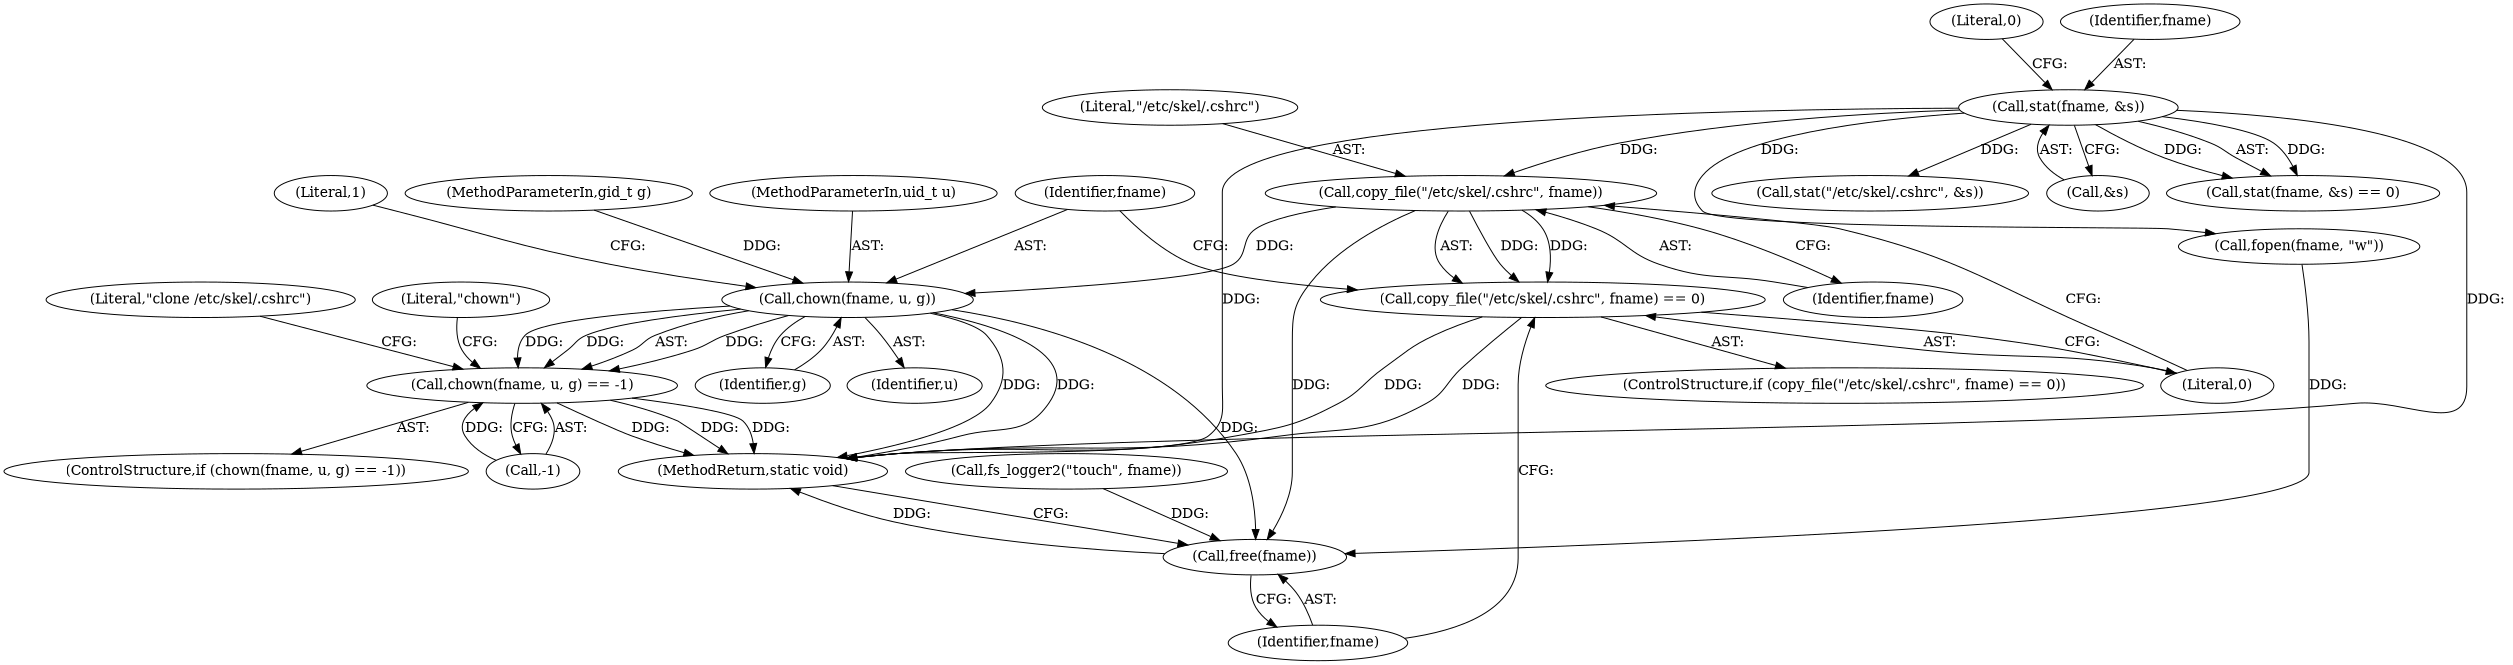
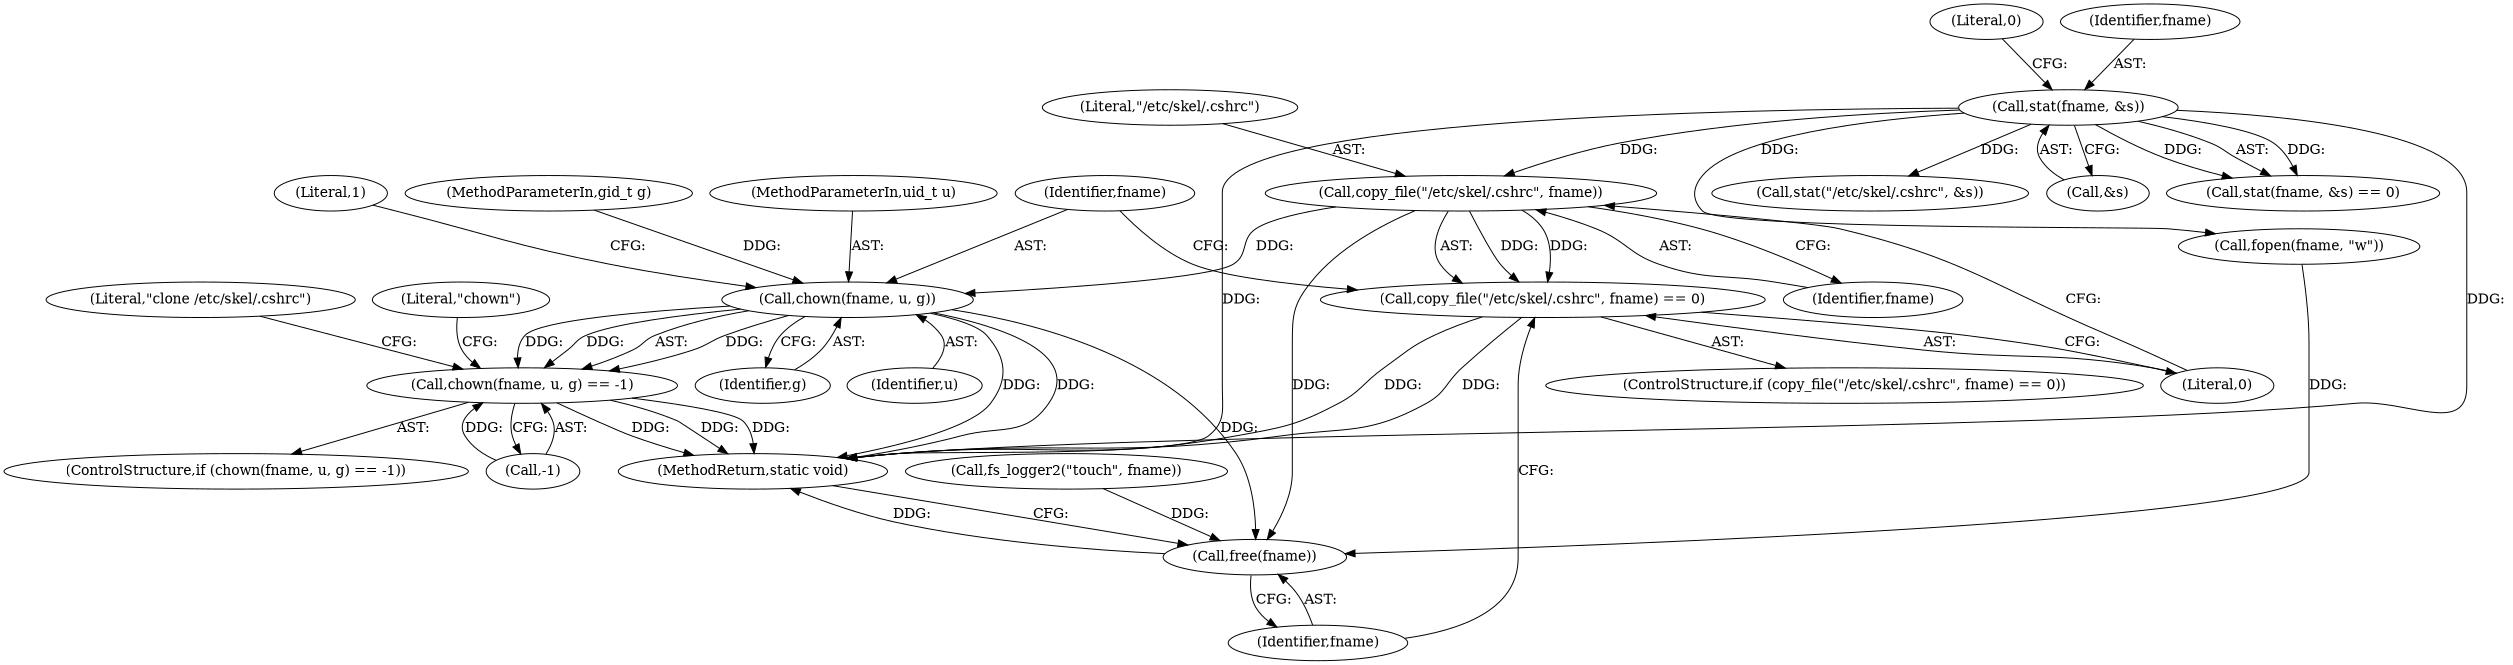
  digraph {
    n1 [label="(Call,copy_file(\"/etc/skel/.cshrc\", fname))"]
    n2 [label="(Call,copy_file(\"/etc/skel/.cshrc\", fname) == 0)"]
    n3 [label="(Call,chown(fname, u, g))"]
    n4 [label="(Call,free(fname))"]
    n5 [label="(Identifier,fname)"]
    n6 [label="(MethodReturn,static void)"]
    n7 [label="(ControlStructure,if (copy_file(\"/etc/skel/.cshrc\", fname) == 0))"]
    n8 [label="(Literal,0)"]
    n9 [label="(Call,chown(fname, u, g) == -1)"]
    n10 [label="(Identifier,g)"]
    n11 [label="(Identifier,fname)"]
    n12 [label="(Call,stat(fname, &s))"]
    n13 [label="(Call,stat(\"/etc/skel/.cshrc\", &s))"]
    n14 [label="(Call,fopen(fname, \"w\"))"]
    n15 [label="(Call,&s)"]
    n16 [label="(Call,stat(fname, &s) == 0)"]
    n17 [label="(Call,-1)"]
    n18 [label="(ControlStructure,if (chown(fname, u, g) == -1))"]
    n19 [label="(Literal,\"clone /etc/skel/.cshrc\")"]
    n20 [label="(Identifier,fname)"]
    n21 [label="(Literal,1)"]
    n22 [label="(Literal,0)"]
    n23 [label="(MethodParameterIn,gid_t g)"]
    n24 [label="(Identifier,fname)"]
    n25 [label="(Literal,\"/etc/skel/.cshrc\")"]
    n26 [label="(Identifier,u)"]
    n27 [label="(MethodParameterIn,uid_t u)"]
    n28 [label="(Literal,\"chown\")"]
    n29 [label="(Call,fs_logger2(\"touch\", fname))"]
    n1 -> n2 [label="AST: "]
    n1 -> n2 [label="DDG: "]
    n1 -> n2 [label="DDG: "]
    n1 -> n3 [label="DDG: "]
    n1 -> n4 [label="DDG: "]
    n1 -> n5 [label="CFG: "]
    n2 -> n6 [label="DDG: "]
    n2 -> n6 [label="DDG: "]
    n2 -> n7 [label="AST: "]
    n2 -> n8 [label="CFG: "]
    n3 -> n4 [label="DDG: "]
    n3 -> n6 [label="DDG: "]
    n3 -> n6 [label="DDG: "]
    n3 -> n9 [label="AST: "]
    n3 -> n9 [label="DDG: "]
    n3 -> n9 [label="DDG: "]
    n3 -> n9 [label="DDG: "]
    n3 -> n10 [label="CFG: "]
    n4 -> n6 [label="DDG: "]
    n4 -> n11 [label="CFG: "]
    n5 -> n1 [label="AST: "]
    n6 -> n4 [label="CFG: "]
    n8 -> n1 [label="CFG: "]
    n8 -> n2 [label="AST: "]
    n9 -> n6 [label="DDG: "]
    n9 -> n6 [label="DDG: "]
    n9 -> n6 [label="DDG: "]
    n9 -> n17 [label="CFG: "]
    n9 -> n18 [label="AST: "]
    n10 -> n3 [label="AST: "]
    n11 -> n2 [label="CFG: "]
    n11 -> n4 [label="AST: "]
    n12 -> n1 [label="DDG: "]
    n12 -> n6 [label="DDG: "]
    n12 -> n6 [label="DDG: "]
    n12 -> n13 [label="DDG: "]
    n12 -> n14 [label="DDG: "]
    n12 -> n15 [label="CFG: "]
    n12 -> n16 [label="AST: "]
    n12 -> n16 [label="DDG: "]
    n12 -> n16 [label="DDG: "]
    n14 -> n4 [label="DDG: "]
    n15 -> n12 [label="AST: "]
    n17 -> n9 [label="AST: "]
    n17 -> n9 [label="DDG: "]
    n19 -> n9 [label="CFG: "]
    n20 -> n2 [label="CFG: "]
    n20 -> n3 [label="AST: "]
    n21 -> n3 [label="CFG: "]
    n22 -> n12 [label="CFG: "]
    n23 -> n3 [label="DDG: "]
    n24 -> n12 [label="AST: "]
    n25 -> n1 [label="AST: "]
-   n3 -> n26 [label="AST: "]
+   n26 -> n3 [label="AST: "]
    n27 -> n3 [label="AST: "]
    n28 -> n9 [label="CFG: "]
    n29 -> n4 [label="DDG: "]
  }
